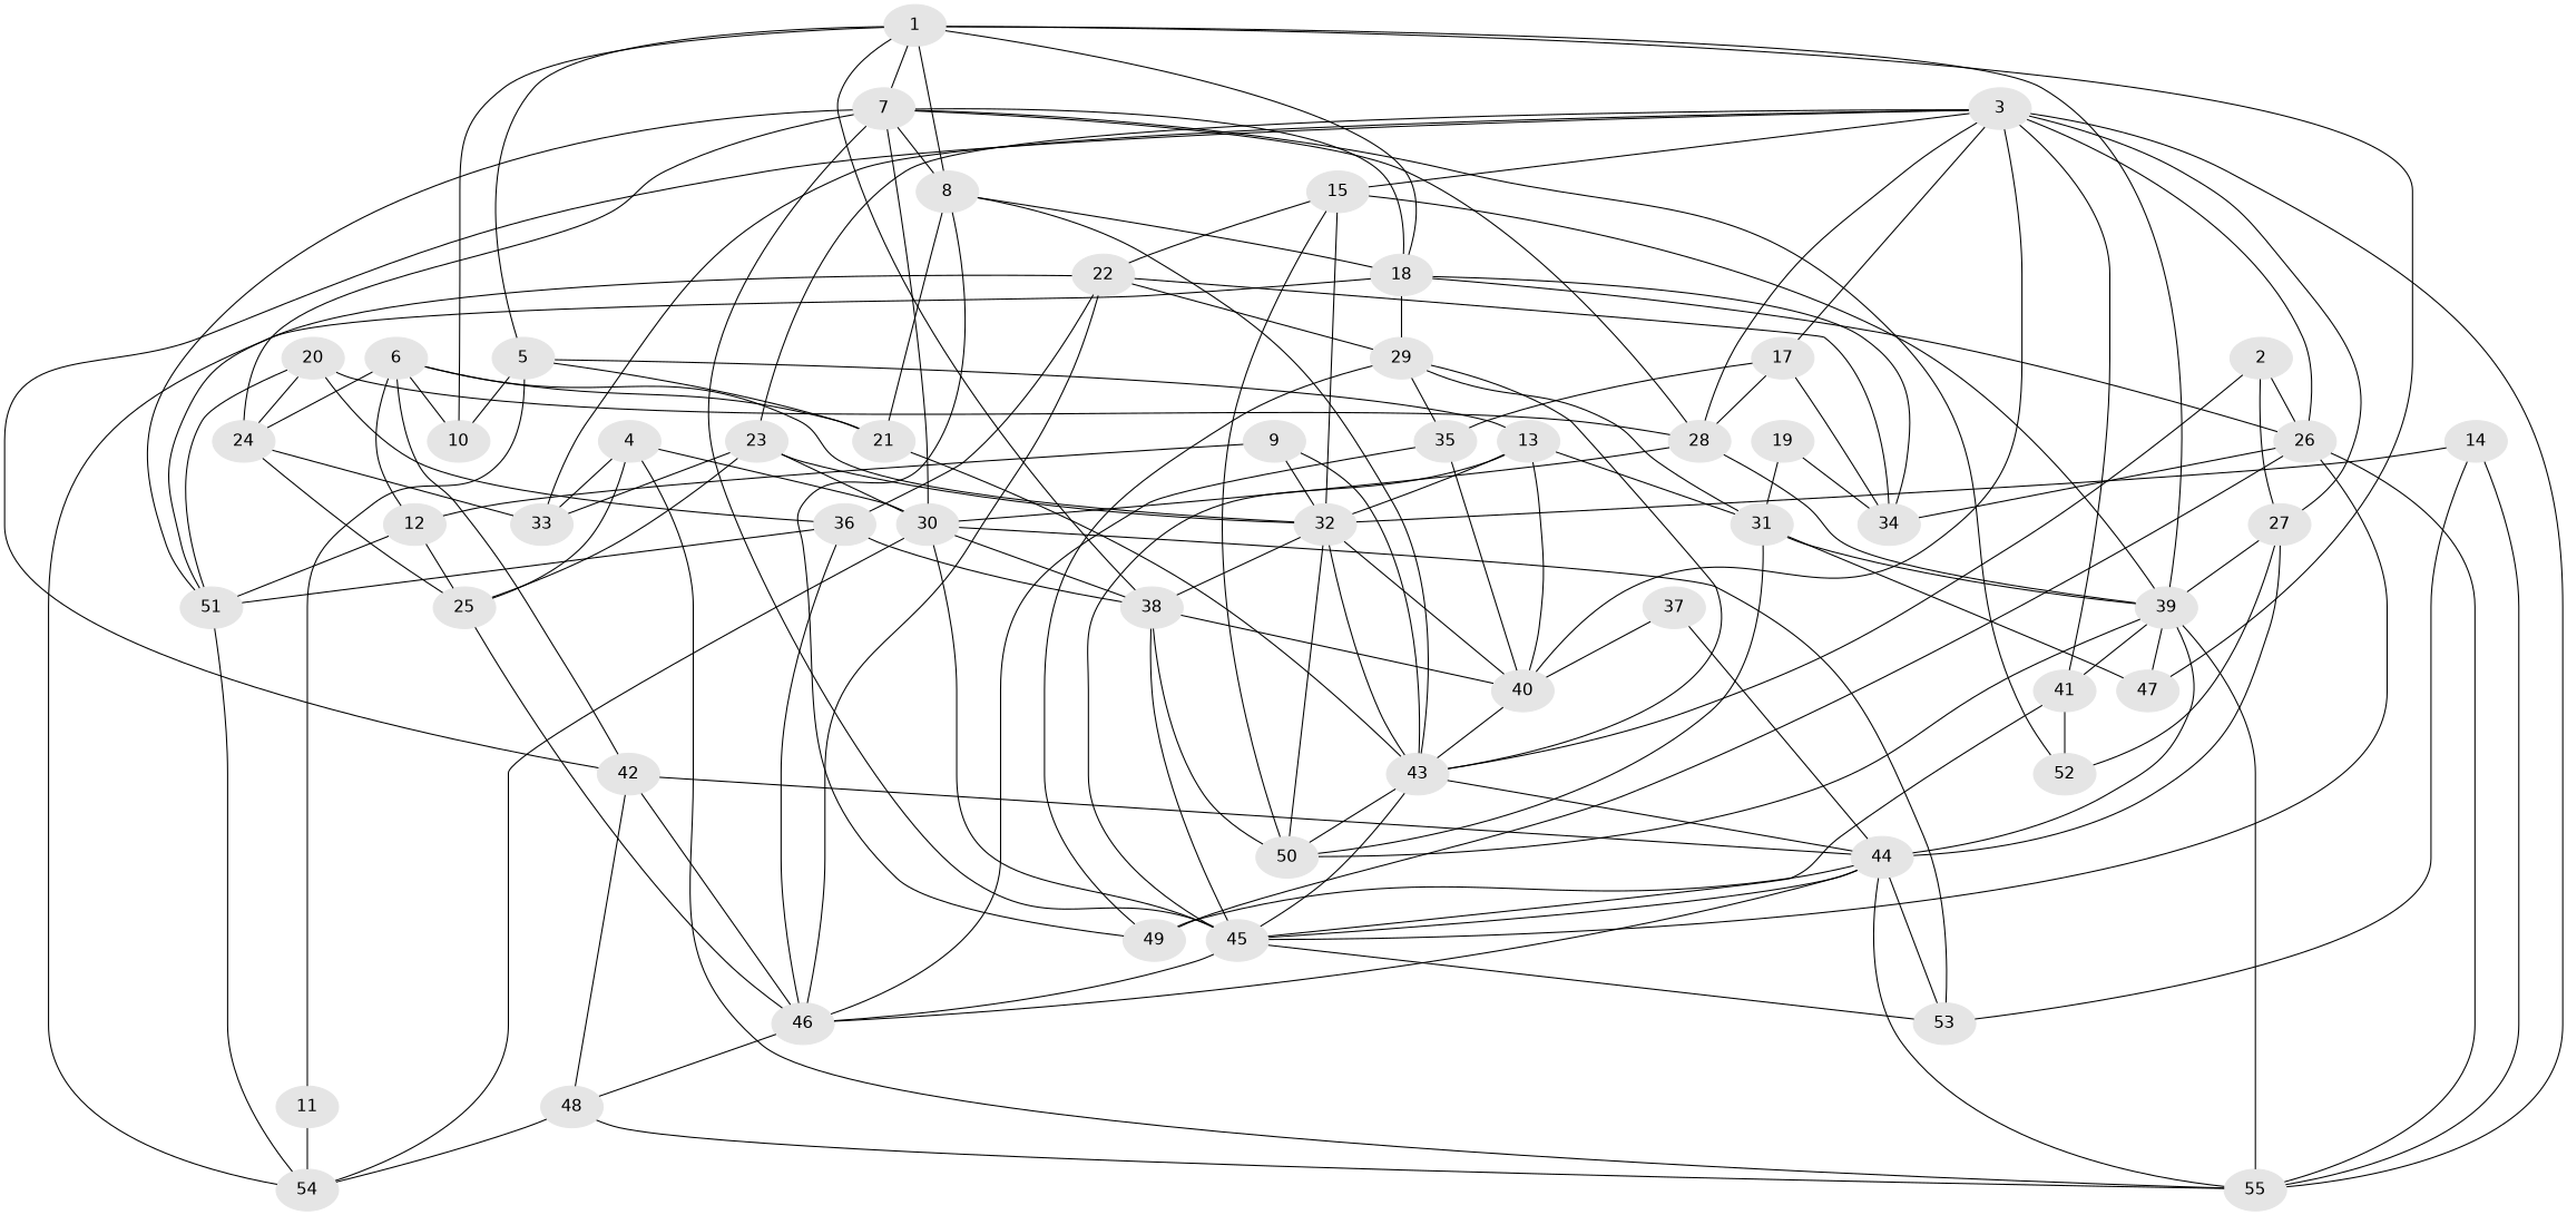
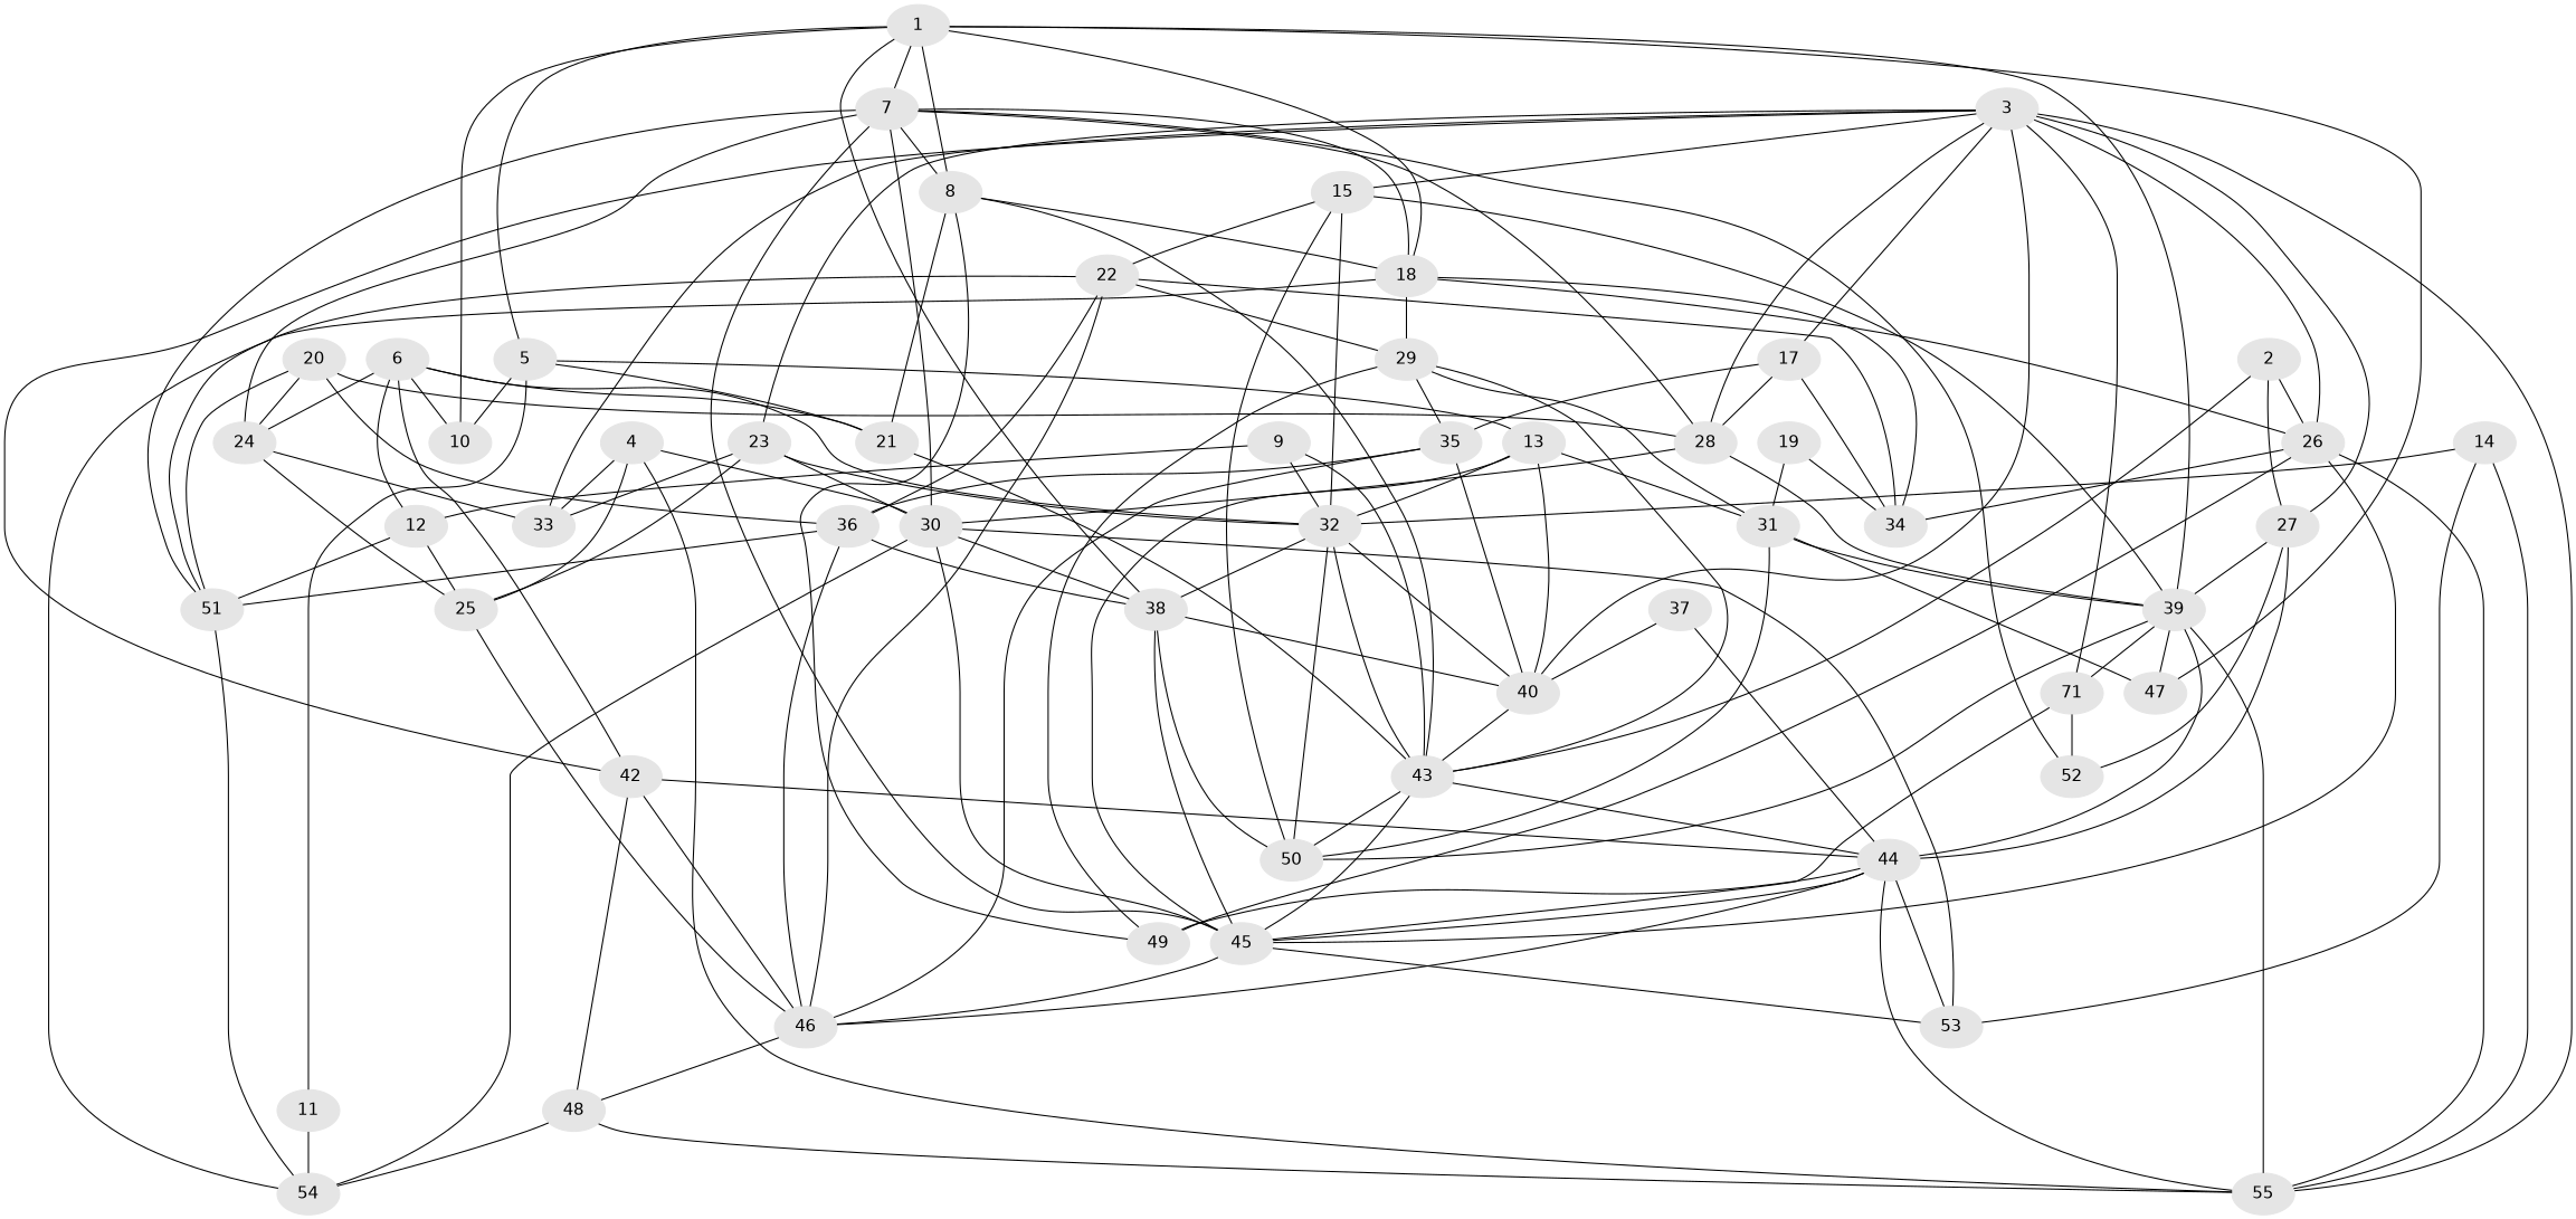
  graph {
    fontname="DejaVu Sans"
    node [color=gray90 fontname="DejaVu Sans" style=filled]
    edge [fontname="DejaVu Sans" weight=1.0]
    1
    5
    7
    8
    10
    18
    38
    39
    47
    11
    13
    21
    28
    30
    24
    45
    51
    52
    43
    49
    26
    54
    34
    29
    40
    50
-   41
+   41 [label=71]
    55
    44
    2
    27
    3
    15
    17
    23
    33
    42
    32
    22
    35
    25
    48
    46
    4
    53
    12
    31
    6
    9
    14
    36
    19
    20
    37
    1 -- 5
    1 -- 7
    1 -- 8
    1 -- 10
    1 -- 18
    1 -- 38
    1 -- 39
    1 -- 47
    5 -- 10
    5 -- 11
    5 -- 13
    5 -- 21
    7 -- 8
    7 -- 18
    7 -- 28
    7 -- 30
    7 -- 24
    7 -- 45
    7 -- 51
    7 -- 52
    8 -- 18
    8 -- 21
    8 -- 43
    8 -- 49
    18 -- 26
    18 -- 54
    18 -- 34
    18 -- 29
    38 -- 45
    38 -- 40
    38 -- 50
    39 -- 47
    39 -- 50
    39 -- 41
    39 -- 55
    39 -- 44
    11 -- 54
    13 -- 45 [weight=2.0]
    13 -- 40
    13 -- 32
    13 -- 31
    21 -- 43
    28 -- 39
    28 -- 30
    30 -- 38
    30 -- 45
    30 -- 54
    30 -- 53
    24 -- 33
    24 -- 25
    45 -- 46
    45 -- 53
    51 -- 54
    43 -- 45
    43 -- 50
    43 -- 44
    26 -- 45
    26 -- 49
    26 -- 34
    26 -- 55
    29 -- 43
    29 -- 49
    29 -- 35
    29 -- 31
    40 -- 43 [weight=2.0]
    41 -- 45
    41 -- 52
    44 -- 45
    44 -- 49 [weight=2.0]
    44 -- 55
    44 -- 46
    44 -- 53
    2 -- 43
    2 -- 26
    2 -- 27
    27 -- 39
    27 -- 52
    27 -- 44
    3 -- 28
    3 -- 26
    3 -- 40 [weight=2.0]
    3 -- 41
    3 -- 55
    3 -- 27
    3 -- 15
    3 -- 17
    3 -- 23
    3 -- 33
    3 -- 42
    15 -- 39
    15 -- 50
    15 -- 32
    15 -- 22
    17 -- 28
    17 -- 34
    17 -- 35
    23 -- 30
    23 -- 33
    23 -- 32
    23 -- 25
    42 -- 44 [weight=2.0]
    42 -- 48
    42 -- 46
    32 -- 38
    32 -- 43
    32 -- 40
    32 -- 50
    22 -- 51
    22 -- 34
    22 -- 29
    22 -- 46
    22 -- 36
    35 -- 40
    35 -- 46
+   35 -- 36
    25 -- 46
    48 -- 54
    48 -- 55
    46 -- 48
    4 -- 30
    4 -- 55
    4 -- 33
    4 -- 25
    12 -- 51
    12 -- 25
    31 -- 39
    31 -- 47
    31 -- 50
    6 -- 10
    6 -- 21
    6 -- 24 [weight=2.0]
    6 -- 42
    6 -- 32
    6 -- 12
    9 -- 43 [weight=2.0]
    9 -- 32
    9 -- 12
    14 -- 55
    14 -- 32
    14 -- 53
    36 -- 38
    36 -- 51
    36 -- 46
    19 -- 34
    19 -- 31
    20 -- 28
    20 -- 24
    20 -- 51
    20 -- 36
    37 -- 40
    37 -- 44
  }
